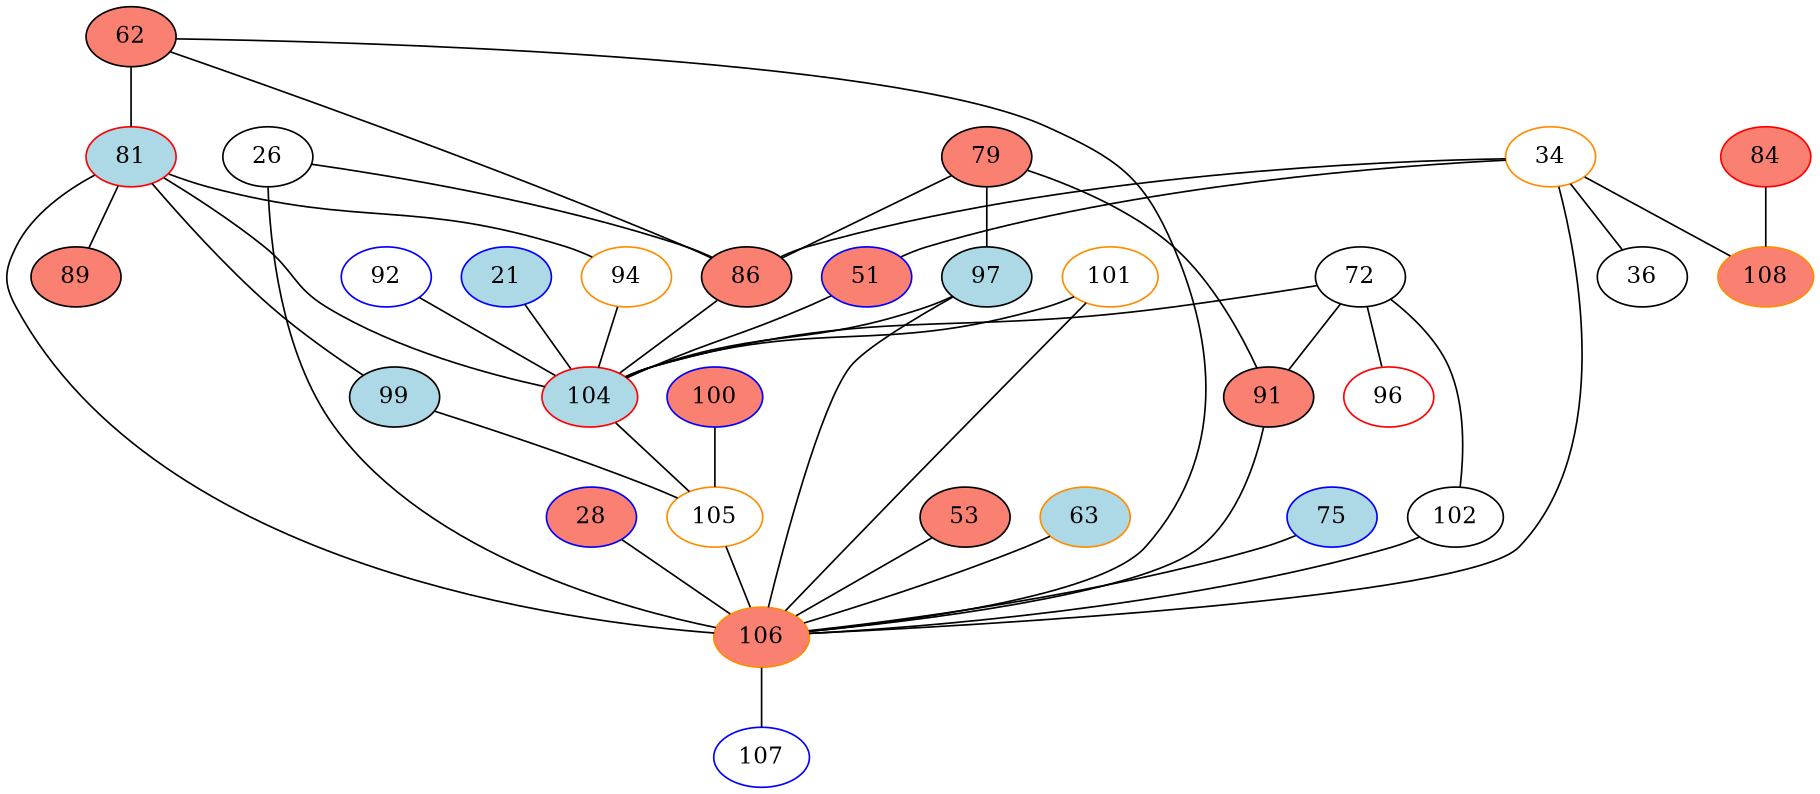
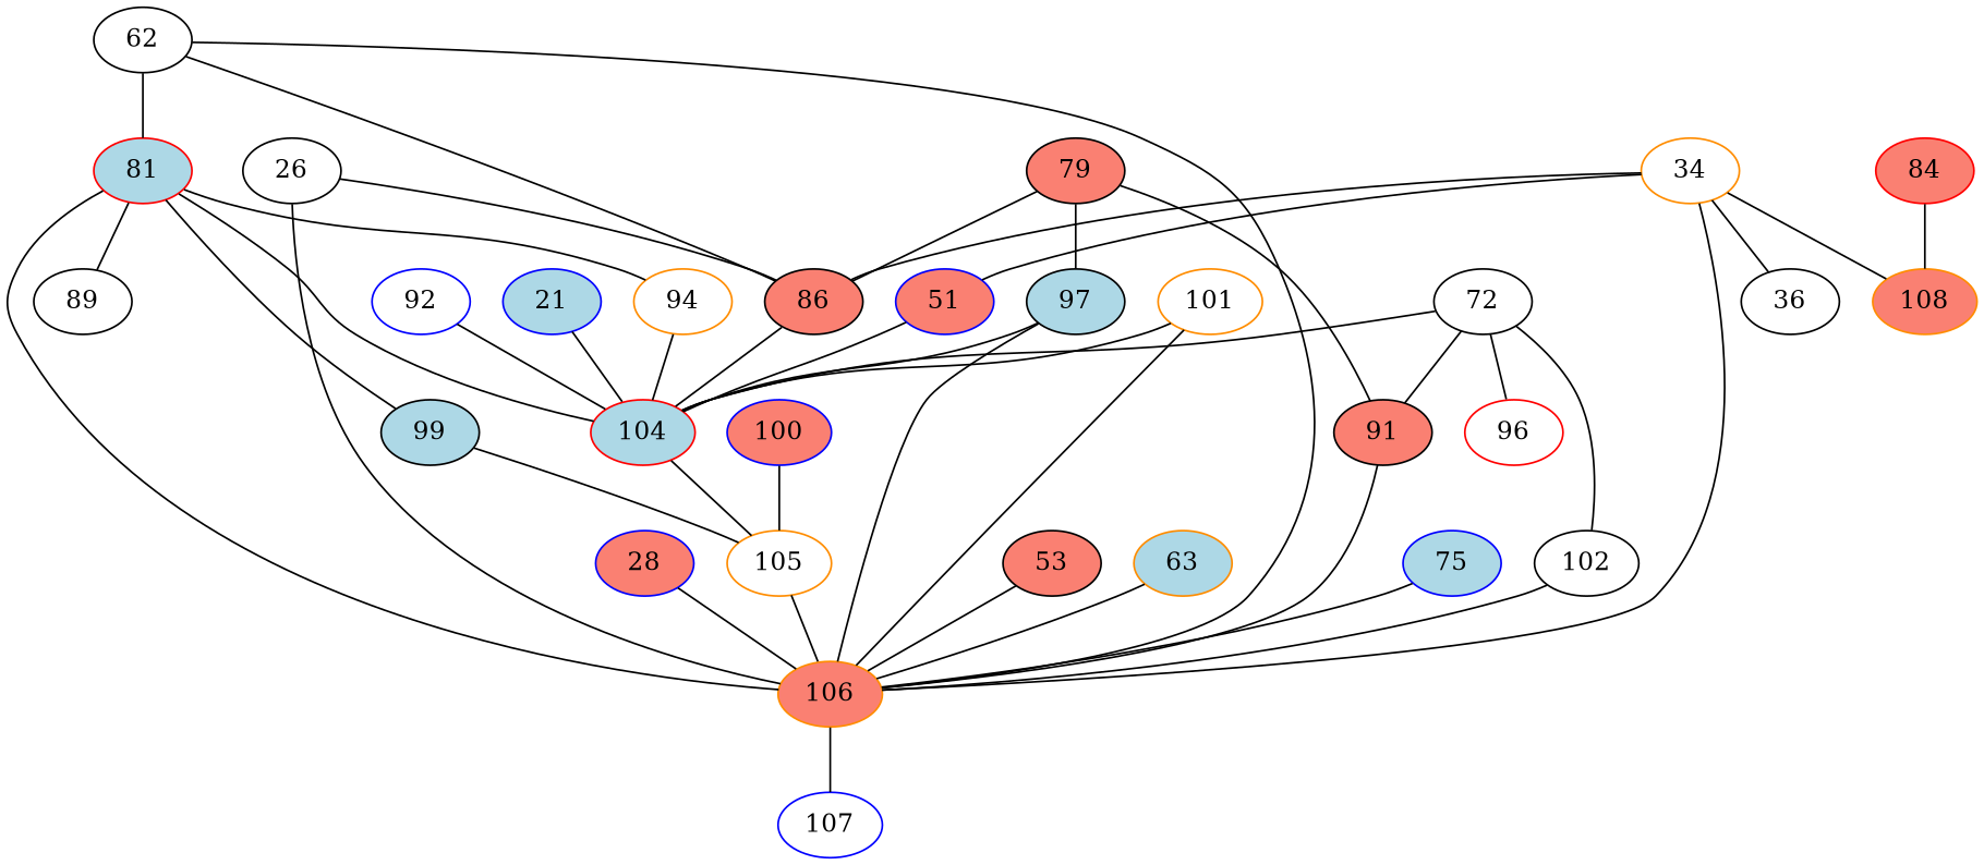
  graph {
    node [color=black fillcolor=white style=filled]
    104 [color=red fillcolor=lightblue super="+29+49+76"]
    105 [color=darkorange super="+80"]
    21 [color=blue fillcolor=lightblue]
    86 [fillcolor=salmon super="+14+16"]
    26
    106 [color=darkorange fillcolor=salmon super="+87+103+70+98"]
    107 [color=blue super="+50+88+95"]
    28 [color=blue fillcolor=salmon]
    81 [color=red fillcolor=lightblue super="+3+2+7"]
-   89 [fillcolor=salmon]
+   89
    94 [color=darkorange super="+85"]
    99 [fillcolor=lightblue super="+83"]
    34 [color=darkorange super="+12"]
    36
    51 [color=blue fillcolor=salmon super="+48"]
    108 [color=darkorange fillcolor=salmon super="+45"]
-   62 [fillcolor=salmon super="+55"]
+   62 [super="+55"]
    53 [fillcolor=salmon]
    63 [color=darkorange fillcolor=lightblue]
    72 [super="+35+54"]
    91 [fillcolor=salmon super="+68+78"]
    96 [color=red]
    102 [super="+69+90"]
    75 [color=blue fillcolor=lightblue]
    79 [fillcolor=salmon]
    97 [fillcolor=lightblue super="+58+64+65+71"]
    84 [color=red fillcolor=salmon]
    92 [color=blue]
    100 [color=blue fillcolor=salmon]
    101 [color=darkorange super="+93"]
    104 -- 105 [weight=3]
    105 -- 106 [weight=3]
    21 -- 104
    86 -- 104 [weight=3]
    26 -- 86
    26 -- 106
    106 -- 107
    28 -- 106
    81 -- 104 [weight=3]
    81 -- 106 [weight=6]
    81 -- 89
    81 -- 94
    81 -- 99
    94 -- 104
    99 -- 105
    34 -- 86 [weight=2]
    34 -- 106
    34 -- 36
    34 -- 51
    34 -- 108 [weight=2]
    51 -- 104
    62 -- 86
    62 -- 106
    62 -- 81 [weight=3]
    53 -- 106
    63 -- 106
    72 -- 104 [weight=2]
    72 -- 91
    72 -- 96
    72 -- 102
    91 -- 106
    102 -- 106 [weight=2]
    75 -- 106
    79 -- 86
    79 -- 91
    79 -- 97 [weight=2]
    97 -- 104
    97 -- 106 [weight=2]
    84 -- 108
    92 -- 104
    100 -- 105
    101 -- 104 [weight=2]
    101 -- 106
  }
